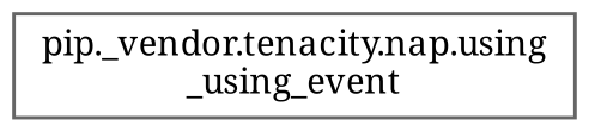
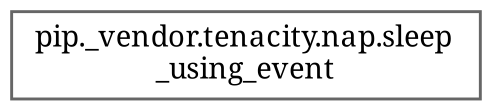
  digraph {
    rankdir=LR
    fontname="Noto Serif"
-   n1 [color=grey40 fillcolor=white fontname="Noto Serif" fontsize=10 height=0.2 label="pip._vendor.tenacity.nap.using\l_using_event" shape=box style=filled width=0.4]
+   n1 [color=grey40 fillcolor=white fontname="Noto Serif" fontsize=10 height=0.2 label="pip._vendor.tenacity.nap.sleep\l_using_event" shape=box style=filled width=0.4]
  }
